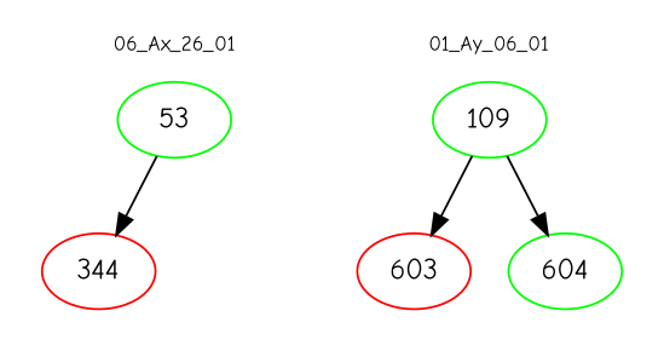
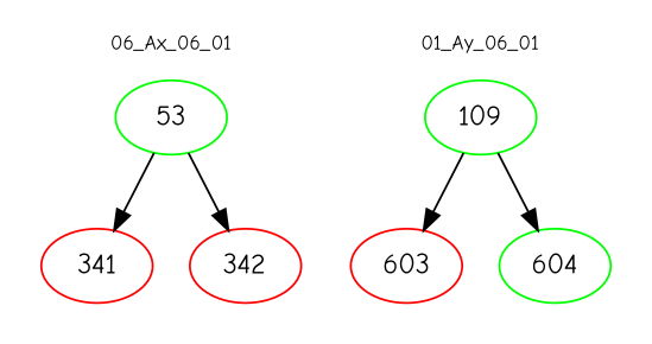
  digraph {
    fontname="Comic Neue"
    node [color=green fontname="Comic Neue"]
    edge [color=black fontname="Comic Neue"]
    n1 [label=53]
-   n2 [color=red label=344]
+   n2 [color=red label=341]
+   n3 [color=red label=342]
    n4 [label=109]
    n5 [color=red label=603]
    n6 [label=604]
    subgraph cluster_1 {
      color=white
      fontsize=10
-     label="06_Ax_26_01"
+     label="06_Ax_06_01"
      n1
      n2
+     n3
    }
    subgraph cluster_2 {
      color=white
      fontsize=10
      label="01_Ay_06_01"
      n4
      n5
      n6
    }
    n1 -> n2
+   n1 -> n3
    n4 -> n5
    n4 -> n6
  }
